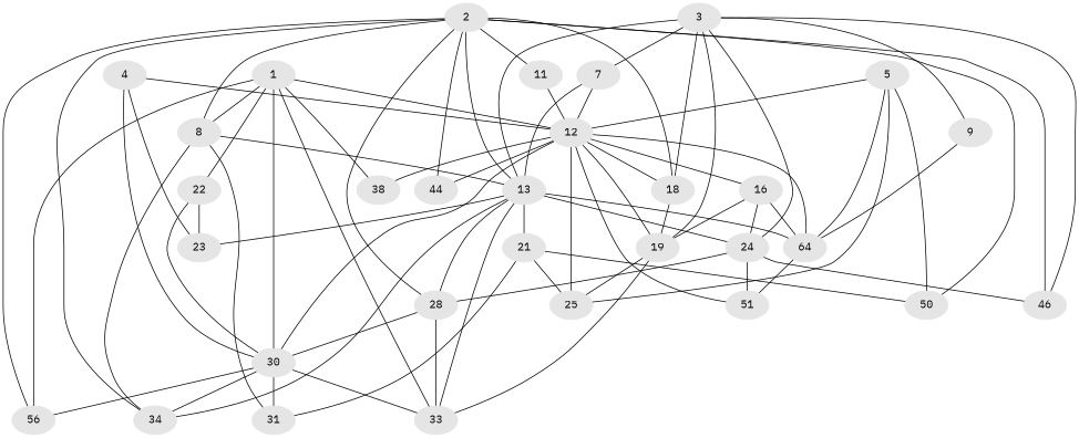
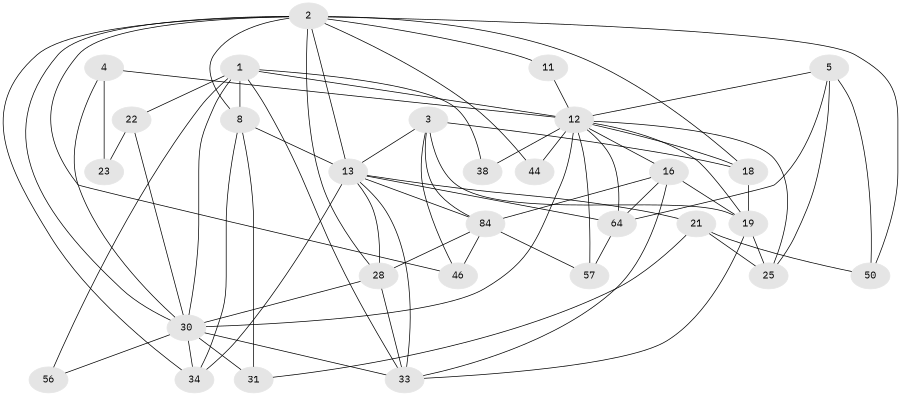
  graph {
    fontname="IBM Plex Mono"
    node [color=gray90 fontname="IBM Plex Mono" style=filled]
    edge [fontname="IBM Plex Mono"]
    1 [super="+14+32"]
    8 [super="+10"]
    12 [super="+27+29"]
    22
    30 [super="+55+56"]
    33 [super="+49"]
    38
    n8 [label=56 super="+61"]
    13 [super="+42+59+40"]
    34 [super="+39"]
    31 [super="+60"]
    18
    44
    19 [super="+63+41"]
    25
    64
    16 [super="+43"]
-   51
+   51 [label=57]
    23
    2 [super="+6"]
    11
    28 [super="+57"]
    n23 [label=46]
    50
    3 [super="+52+47"]
-   7
-   9
-   24 [super="+46"]
+   24 [super="+46" label=84]
    21
    4
    5 [super="+26"]
    1 -- 8
    1 -- 12
    1 -- 22
    1 -- 30 [weight=2]
    1 -- 33
    1 -- 38
    1 -- n8 [weight=2]
    8 -- 13
    8 -- 34
    8 -- 31
    12 -- 30 [weight=2]
    12 -- 38 [weight=2]
    12 -- 18
    12 -- 44 [weight=2]
    12 -- 19
    12 -- 25
    12 -- 64
    12 -- 16
    12 -- 51
    22 -- 30
    22 -- 23
    30 -- 33
    30 -- n8
    30 -- 34
    30 -- 31
    13 -- 33
    13 -- 34
    13 -- 64
-   13 -- 23 [weight=2]
    13 -- 28 [weight=2]
    13 -- 24
    13 -- 21
    18 -- 19
    19 -- 33
    19 -- 25
    64 -- 51
+   16 -- 33
    16 -- 19
    16 -- 64
    16 -- 24
    2 -- 8
-   2 -- n8
+   2 -- 30
    2 -- 13
    2 -- 34
    2 -- 18
    2 -- 44
    2 -- 11
    2 -- 28
    2 -- n23 [weight=2]
    2 -- 50
    11 -- 12
    28 -- 30
    28 -- 33
    3 -- 13
    3 -- 18 [weight=2]
    3 -- 19
    3 -- n23
-   3 -- 7
-   3 -- 9
    3 -- 24
-   7 -- 12
-   7 -- 13
-   9 -- 64
    24 -- 51
    24 -- 28
    24 -- n23
    21 -- 31
    21 -- 25
    21 -- 50
    4 -- 12
    4 -- 30
    4 -- 23
    5 -- 12
    5 -- 25
    5 -- 64
    5 -- 50
  }
